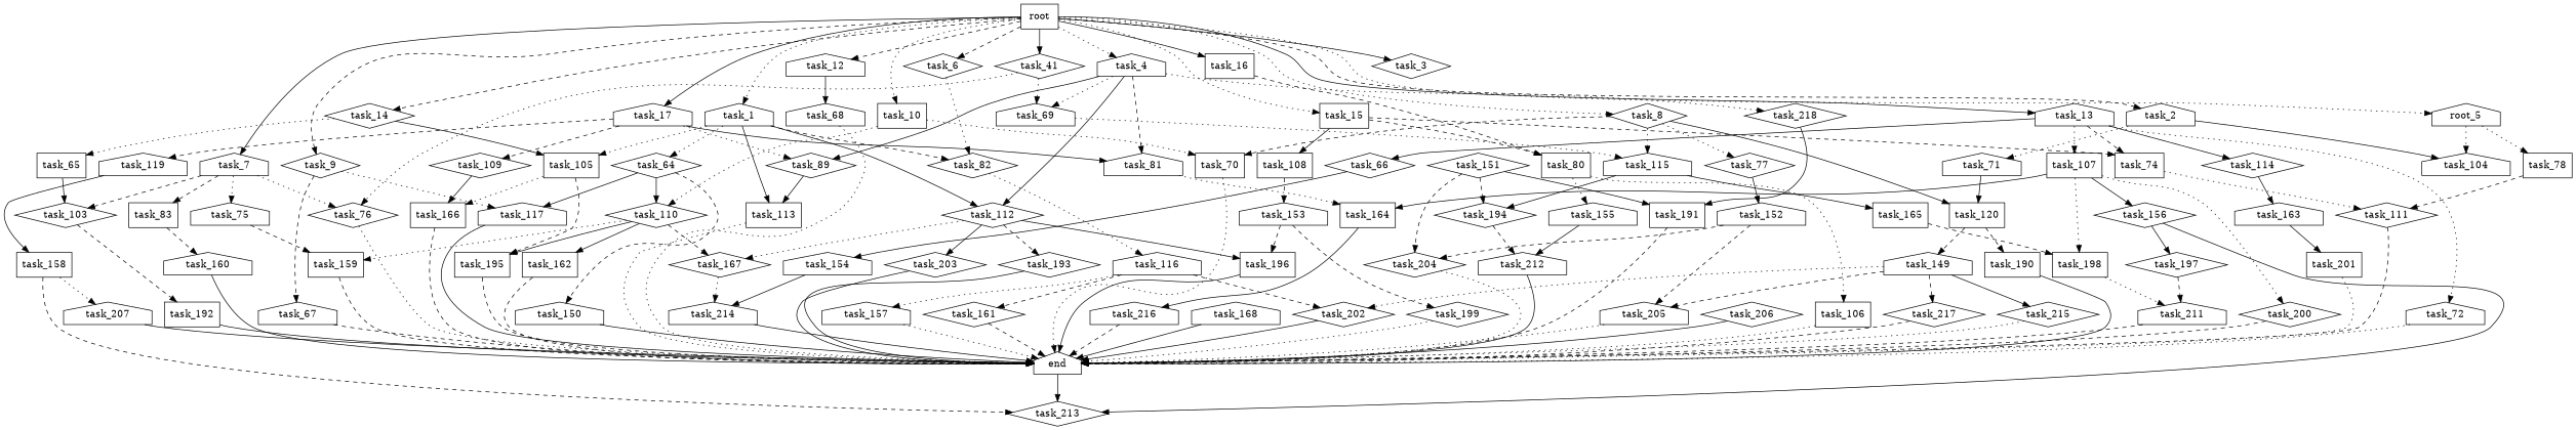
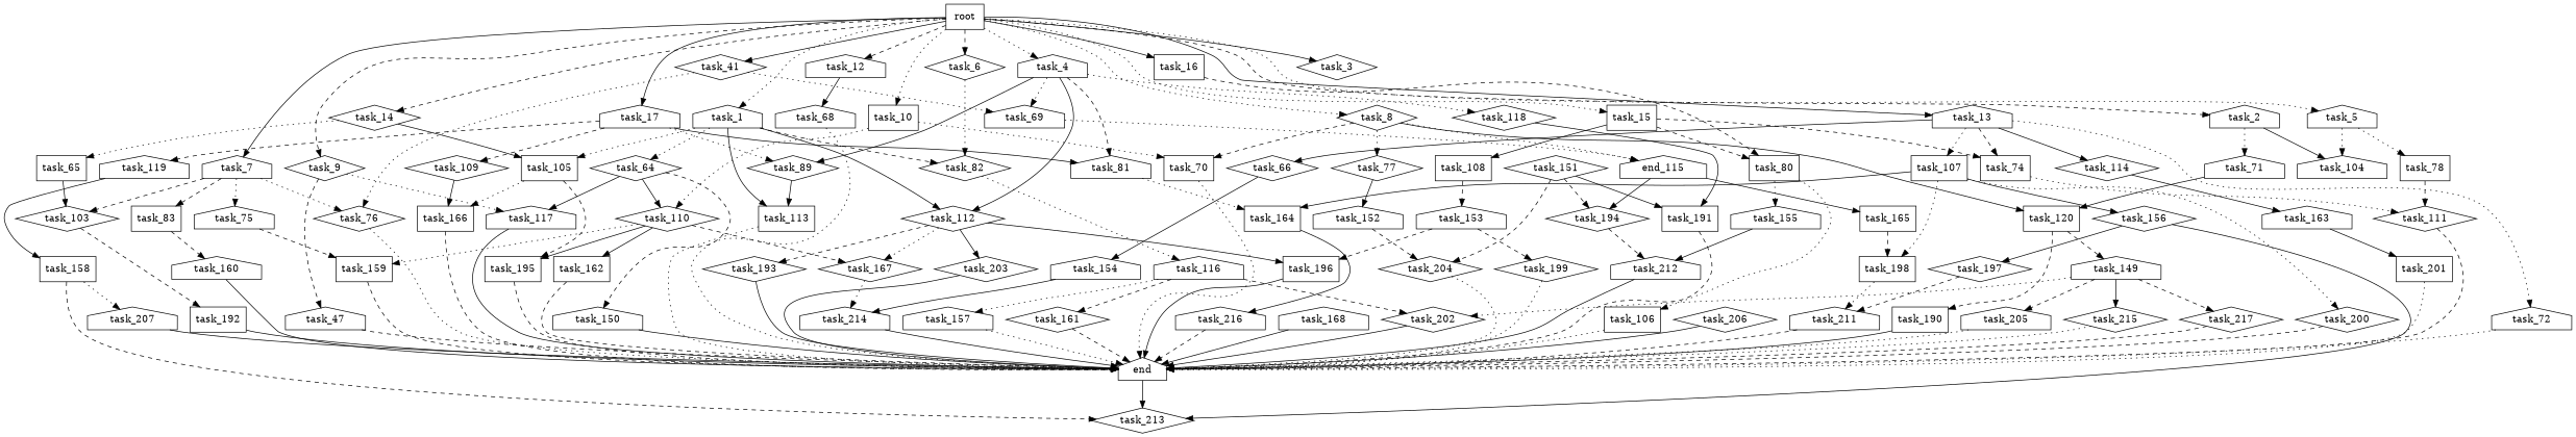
  digraph {
    node [shape=house]
    edge [style=solid]
    root [shape=box]
    task_1
    task_2
    task_3 [shape=diamond]
    task_4
-   task_5 [label=root_5]
+   task_5
    task_6 [shape=diamond]
    task_7
    task_8 [shape=diamond]
    task_9 [shape=diamond]
    task_10 [shape=box]
    n12 [label=task_41 shape=diamond]
    task_12
    task_13
    task_14 [shape=diamond]
    task_15 [shape=box]
    task_16 [shape=box]
    task_17
    task_64 [shape=diamond]
    task_82 [shape=diamond]
    task_105 [shape=box]
    task_112 [shape=diamond]
    task_113 [shape=box]
    task_71
    task_104
    task_69
    n27 [label=task_89 shape=diamond]
    task_81
-   task_118 [shape=diamond label=task_218]
+   task_118 [shape=diamond]
    task_78 [shape=box]
    task_75
    task_76 [shape=diamond]
    task_83 [shape=box]
    task_103 [shape=diamond]
    task_70 [shape=box]
    task_77 [shape=diamond]
-   task_115
+   task_115 [label=end_115]
    task_120 [shape=box]
-   task_67
+   task_67 [label=task_47]
    task_117
    task_110 [shape=diamond]
    task_68
    task_66 [shape=diamond]
    task_72
    task_74 [shape=box]
    task_107 [shape=box]
    task_114 [shape=diamond]
    task_65 [shape=box]
    task_80 [shape=box]
    task_108 [shape=box]
    task_109 [shape=diamond]
    task_119
    task_150
    task_116
    task_166 [shape=box]
    task_195 [shape=box]
    task_167 [shape=diamond]
    task_193 [shape=diamond]
    task_196 [shape=box]
    task_203 [shape=diamond]
    end
    task_164 [shape=box]
    task_191 [shape=box]
    task_111 [shape=diamond]
    task_159 [shape=box]
    task_160
    task_192 [shape=box]
    task_152
    task_165 [shape=box]
    task_194 [shape=diamond]
    task_149
    task_190 [shape=box]
    task_162 [shape=box]
    task_154
    task_156 [shape=diamond]
    task_198 [shape=box]
    task_200 [shape=diamond]
    task_163
    task_106 [shape=box]
    task_155
    task_153
    task_158 [shape=box]
    task_214
    task_213 [shape=diamond]
    task_151 [shape=diamond]
    task_204 [shape=diamond]
    task_168
    task_205
    task_212
    task_216
    task_157
    task_161 [shape=diamond]
    task_202 [shape=diamond]
    task_206 [shape=diamond]
    task_197 [shape=diamond]
    task_211
    task_199 [shape=diamond]
    task_201 [shape=box]
    task_207
    task_215 [shape=diamond]
    task_217 [shape=diamond]
    root -> task_1 [style=dotted]
    root -> task_2 [style=dashed]
    root -> task_3
    root -> task_4 [style=dotted]
    root -> task_5 [style=dotted]
    root -> task_6 [style=dashed]
    root -> task_7
    root -> task_8 [style=dotted]
    root -> task_9 [style=dashed]
    root -> task_10 [style=dotted]
    root -> n12
    root -> task_12 [style=dashed]
    root -> task_13
    root -> task_14 [style=dashed]
    root -> task_15 [style=dotted]
    root -> task_16
    root -> task_17
    task_1 -> task_64 [style=dotted]
    task_1 -> task_82 [style=dashed]
    task_1 -> task_105 [style=dotted]
    task_1 -> task_112
    task_1 -> task_113
    task_2 -> task_71 [style=dotted]
    task_2 -> task_104
    task_4 -> task_112
    task_4 -> task_69 [style=dotted]
    task_4 -> n27
    task_4 -> task_81 [style=dashed]
    task_4 -> task_118 [style=dotted]
    task_5 -> task_104 [style=dotted]
    task_5 -> task_78 [style=dotted]
    task_6 -> task_82 [style=dotted]
    task_7 -> task_75 [style=dotted]
    task_7 -> task_76 [style=dotted]
    task_7 -> task_83 [style=dashed]
    task_7 -> task_103 [style=dashed]
    task_8 -> task_70 [style=dashed]
    task_8 -> task_77 [style=dotted]
    task_8 -> task_115 [style=dotted]
    task_8 -> task_120
    task_9 -> task_67 [style=dashed]
    task_9 -> task_117 [style=dotted]
    task_10 -> task_70 [style=dotted]
    task_10 -> task_110 [style=dotted]
    n12 -> task_69 [style=dotted]
    n12 -> task_76 [style=dotted]
    task_12 -> task_68
    task_13 -> task_66
    task_13 -> task_72 [style=dotted]
    task_13 -> task_74 [style=dashed]
    task_13 -> task_107 [style=dotted]
    task_13 -> task_114
    task_14 -> task_105
    task_14 -> task_65 [style=dotted]
    task_15 -> task_74 [style=dashed]
    task_15 -> task_80 [style=dashed]
    task_15 -> task_108
    task_16 -> task_80 [style=dashed]
    task_17 -> n27 [style=dotted]
    task_17 -> task_81
    task_17 -> task_109 [style=dashed]
    task_17 -> task_119 [style=dashed]
    task_64 -> task_117
    task_64 -> task_110
    task_64 -> task_150 [style=dashed]
    task_82 -> task_116 [style=dotted]
    task_105 -> task_166 [style=dotted]
    task_105 -> task_195 [style=dashed]
    task_112 -> task_167 [style=dotted]
    task_112 -> task_193 [style=dashed]
    task_112 -> task_196
    task_112 -> task_203
    task_113 -> end [style=dotted]
    task_71 -> task_120
    task_69 -> task_115 [style=dotted]
    n27 -> task_113
    task_81 -> task_164 [style=dotted]
    task_118 -> task_191
    task_78 -> task_111 [style=dashed]
    task_75 -> task_159 [style=dashed]
    task_76 -> end [style=dotted]
    task_83 -> task_160 [style=dashed]
    task_103 -> task_192 [style=dashed]
    task_70 -> end [style=dotted]
    task_77 -> task_152
    task_115 -> task_165
    task_115 -> task_194
    task_120 -> task_149 [style=dashed]
    task_120 -> task_190 [style=dashed]
    task_67 -> end [style=dashed]
    task_117 -> end
    task_110 -> task_195
    task_110 -> task_167 [style=dashed]
    task_110 -> task_159 [style=dotted]
    task_110 -> task_162
    task_68 -> end [style=dotted]
    task_66 -> task_154
    task_72 -> end [style=dotted]
    task_74 -> task_111 [style=dotted]
    task_107 -> task_164
    task_107 -> task_156
    task_107 -> task_198 [style=dotted]
    task_107 -> task_200 [style=dotted]
    task_114 -> task_163
    task_65 -> task_103
    task_80 -> task_106 [style=dotted]
    task_80 -> task_155 [style=dotted]
    task_108 -> task_153 [style=dashed]
    task_109 -> task_166
    task_119 -> task_158
    task_150 -> end
    task_116 -> task_157 [style=dotted]
    task_116 -> task_161 [style=dashed]
    task_116 -> task_202 [style=dashed]
    task_166 -> end [style=dashed]
    task_195 -> end [style=dashed]
    task_167 -> task_214 [style=dotted]
    task_193 -> end
    task_196 -> end
    task_203 -> end
    end -> task_213
    task_164 -> task_216
    task_191 -> end [style=dashed]
    task_111 -> end [style=dashed]
    task_159 -> end [style=dashed]
    task_160 -> end
    task_192 -> end
    task_152 -> task_204 [style=dashed]
-   task_152 -> task_205 [style=dashed]
    task_165 -> task_198 [style=dashed]
    task_194 -> task_212 [style=dashed]
    task_149 -> task_205 [style=dashed]
    task_149 -> task_202 [style=dotted]
    task_149 -> task_215
    task_149 -> task_217 [style=dashed]
    task_190 -> end
    task_162 -> end [style=dashed]
    task_154 -> task_214
    task_156 -> task_213
    task_156 -> task_197
    task_198 -> task_211 [style=dotted]
    task_200 -> end [style=dashed]
    task_163 -> task_201
    task_106 -> end [style=dotted]
    task_155 -> task_212
    task_153 -> task_196 [style=dashed]
    task_153 -> task_199 [style=dashed]
    task_158 -> task_213 [style=dashed]
    task_158 -> task_207 [style=dotted]
    task_214 -> end
    task_151 -> task_191
    task_151 -> task_194 [style=dashed]
    task_151 -> task_204 [style=dashed]
    task_204 -> end [style=dotted]
    task_168 -> end
    task_205 -> end [style=dotted]
    task_212 -> end
    task_216 -> end [style=dashed]
    task_157 -> end [style=dotted]
    task_161 -> end [style=dashed]
    task_202 -> end
    task_206 -> end
    task_197 -> task_211 [style=dashed]
    task_211 -> end [style=dashed]
    task_199 -> end [style=dotted]
    task_201 -> end [style=dotted]
    task_207 -> end
    task_215 -> end [style=dotted]
    task_217 -> end [style=dashed]
  }
